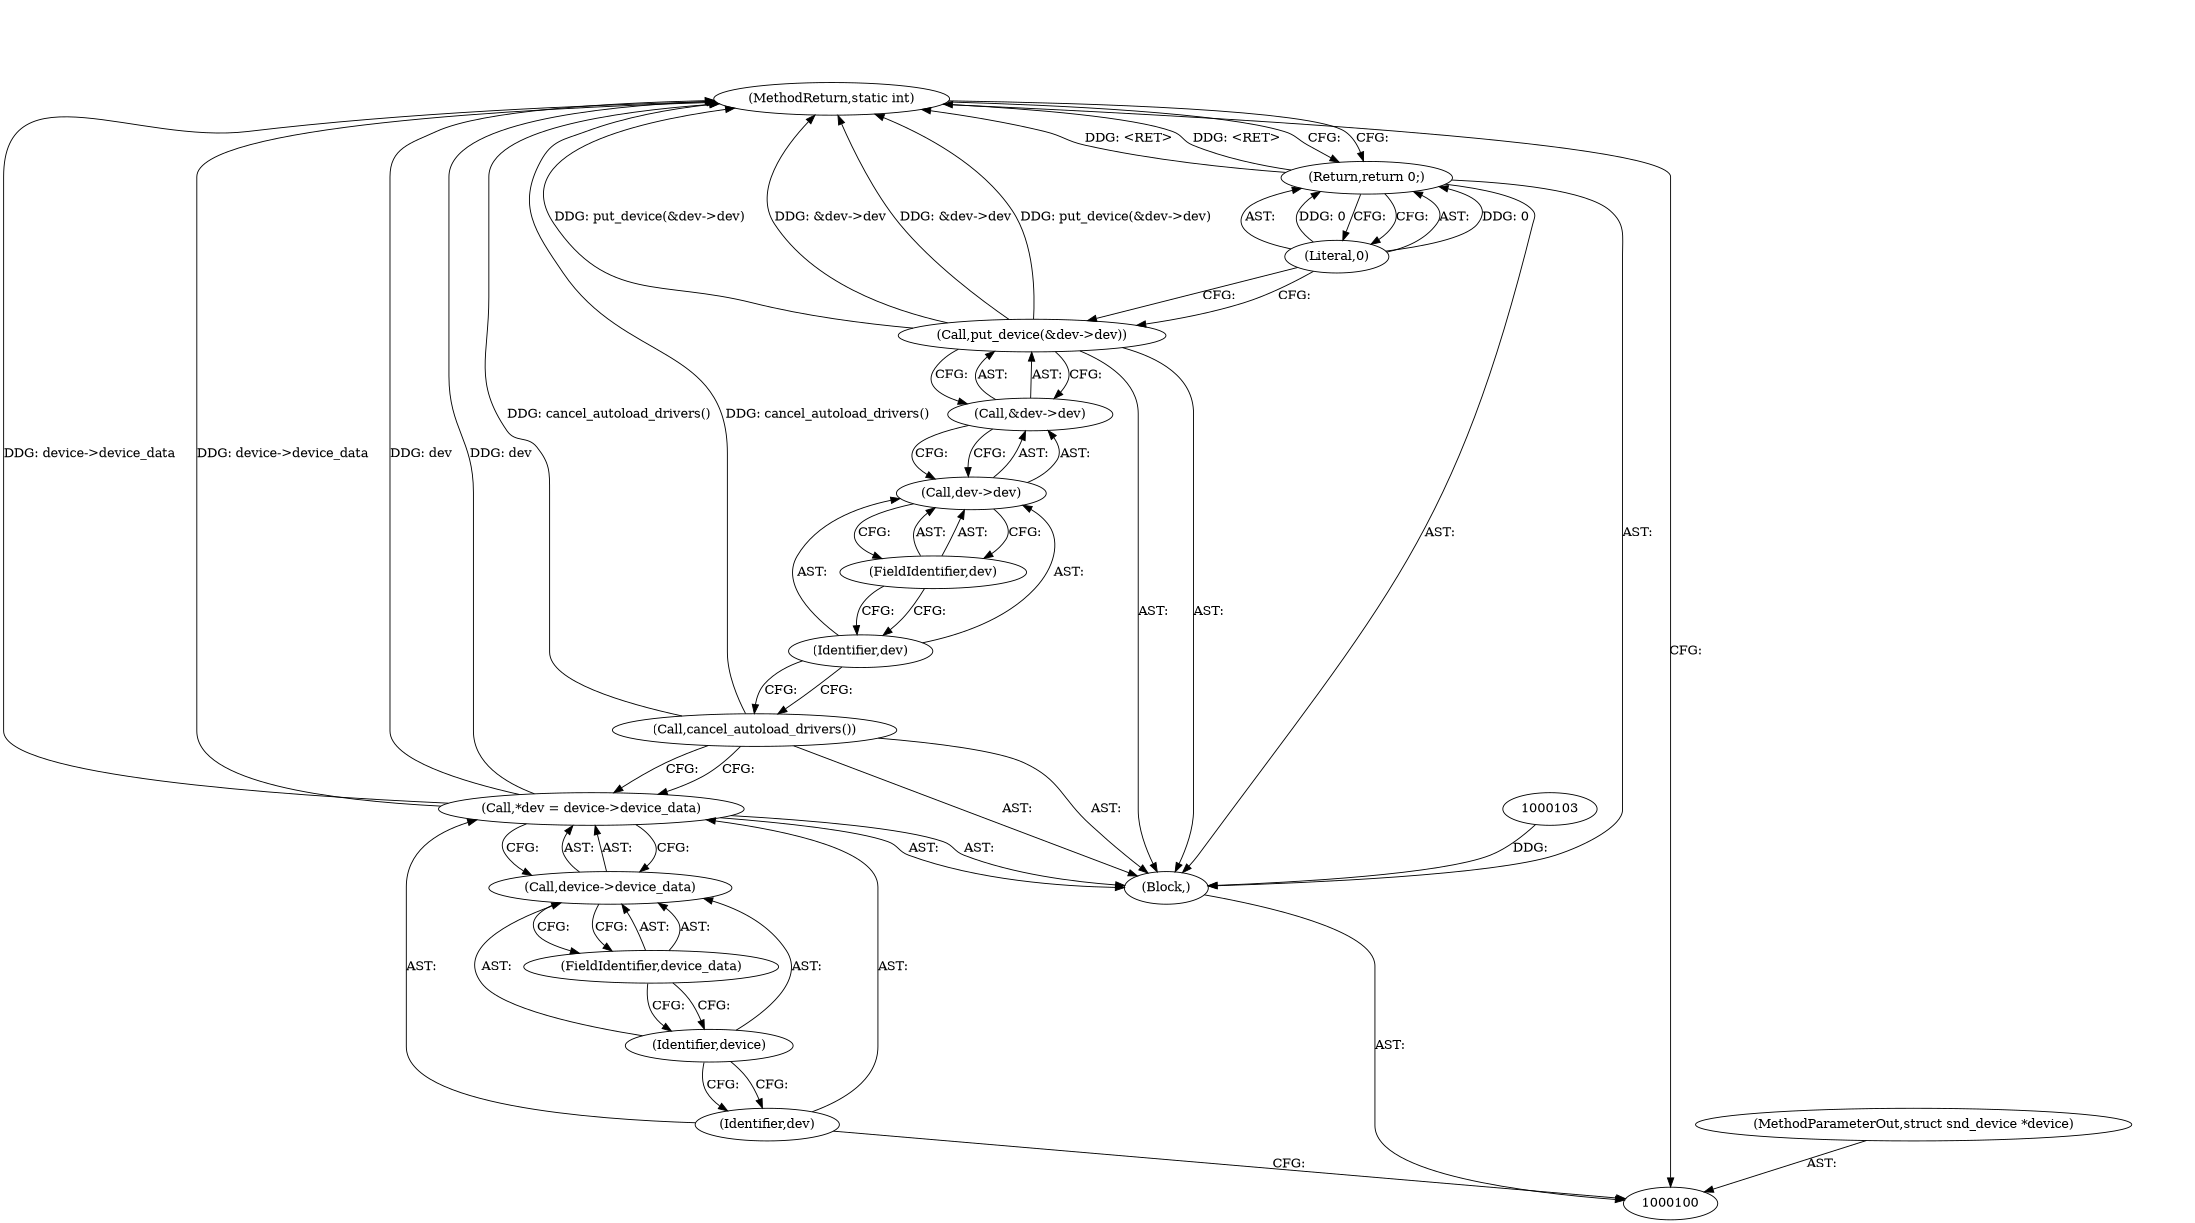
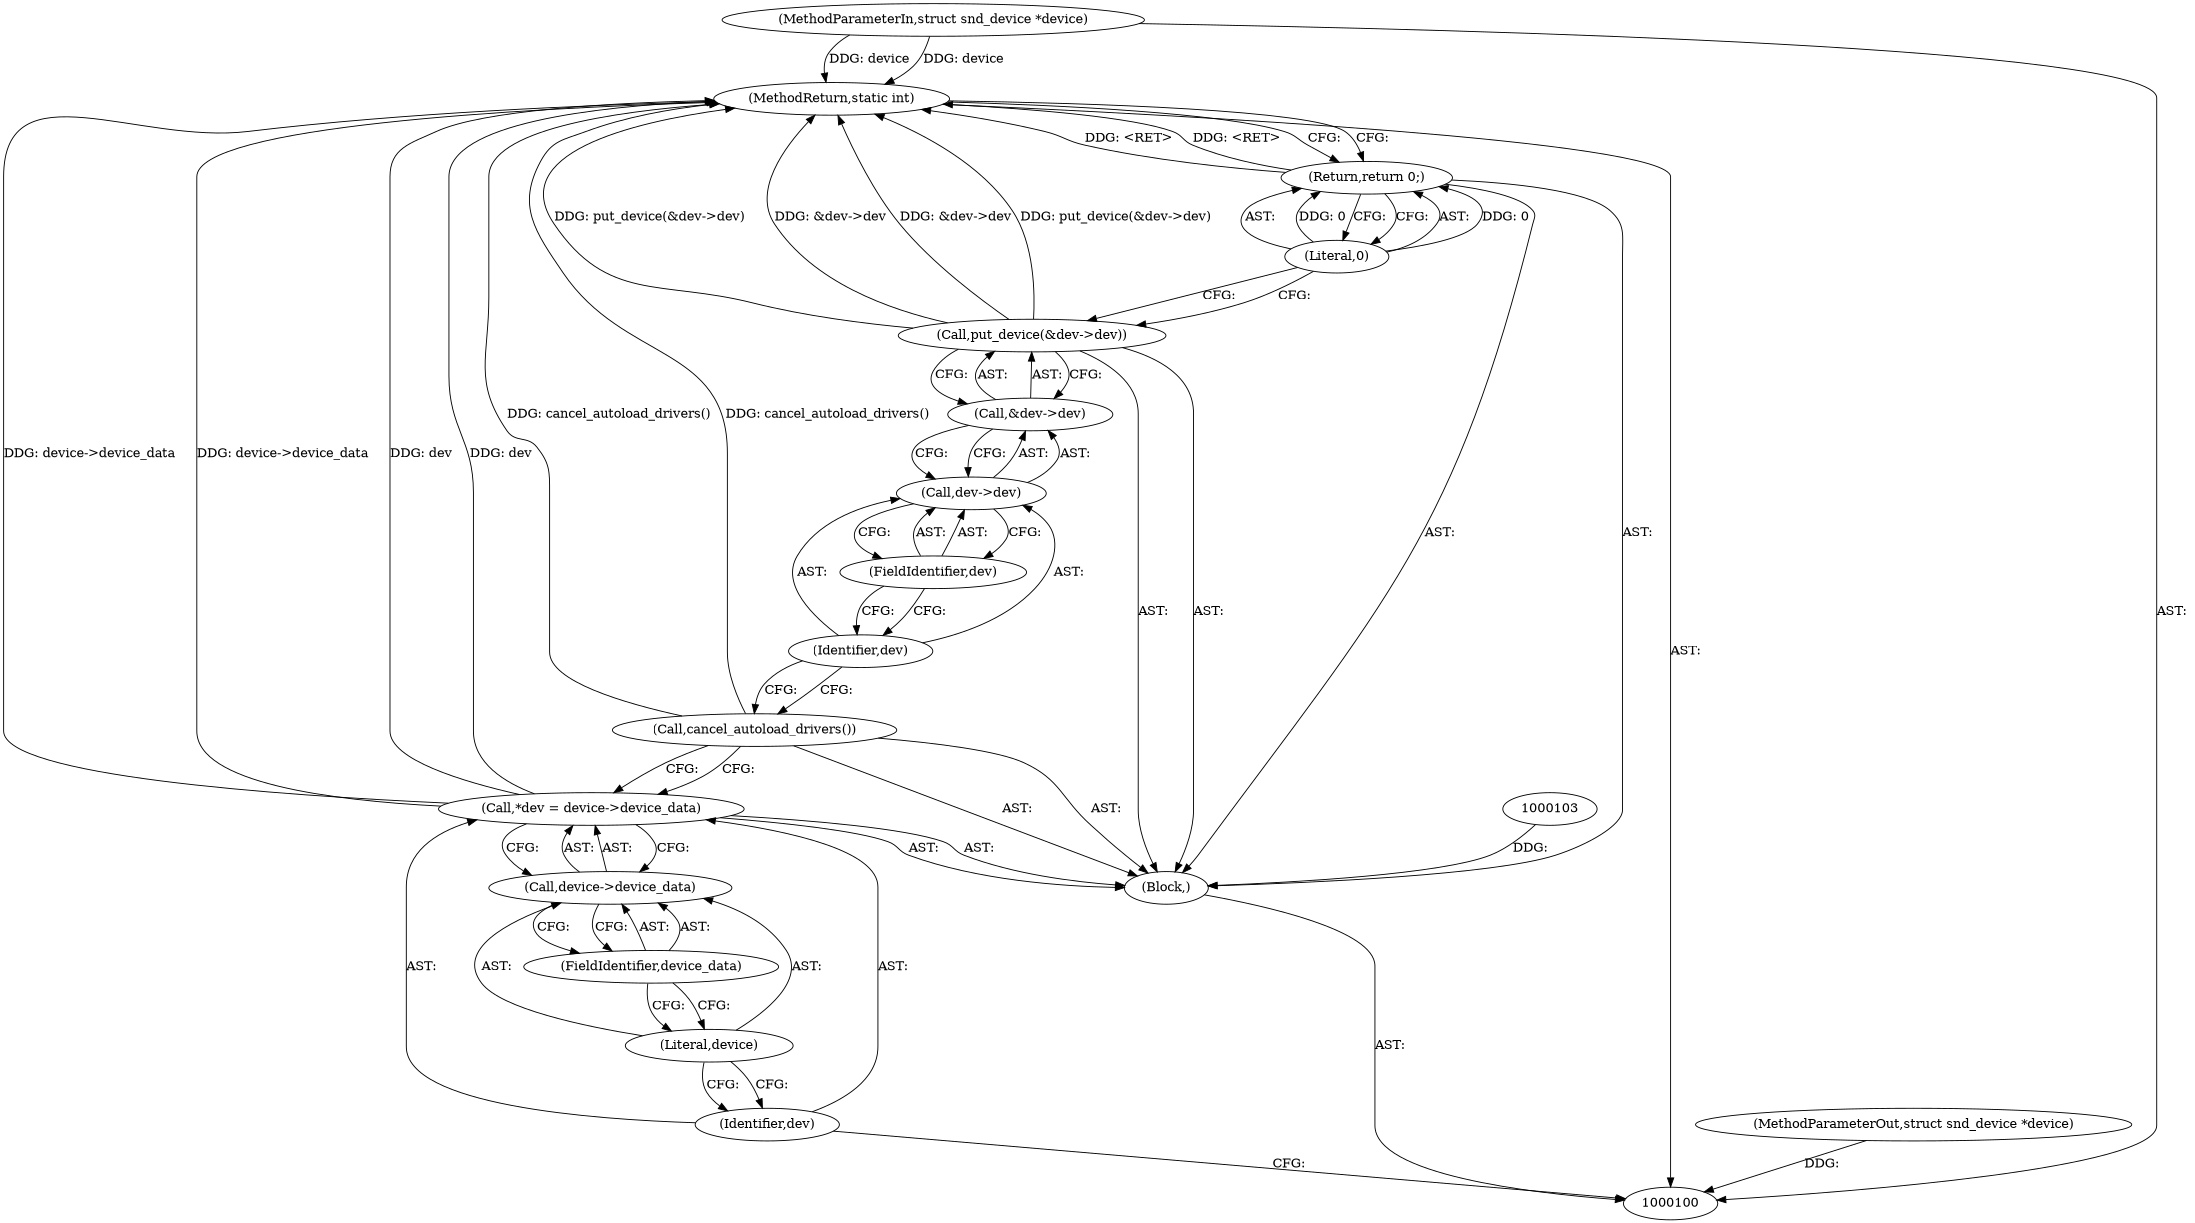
  digraph {
    n1 [label="(MethodReturn,static int)"]
    n2 [label="(Return,return 0;)"]
    1000100
    n4 [label="(Block,)"]
    n5 [label="(Literal,0)"]
+   n6 [label="(MethodParameterIn,struct snd_device *device)"]
    n7 [label="(MethodParameterOut,struct snd_device *device)"]
    n8 [label="(Call,*dev = device->device_data)"]
    n9 [label="(Call,device->device_data)"]
    n10 [label="(FieldIdentifier,device_data)"]
    n11 [label="(Identifier,dev)"]
-   n12 [label="(Identifier,device)"]
+   n12 [label="(Literal,device)"]
    n13 [label="(Call,cancel_autoload_drivers())"]
    n14 [label="(Call,&dev->dev)"]
    n15 [label="(Call,dev->dev)"]
    n16 [label="(Call,put_device(&dev->dev))"]
    n17 [label="(FieldIdentifier,dev)"]
    n18 [label="(Identifier,dev)"]
    1000103
    n1 -> n2 [label="CFG: "]
    n1 -> n2 [label="CFG: "]
-   n1 -> 1000100 [label="CFG: "]
+   n1 -> 1000100 [label="AST: "]
    n2 -> n1 [label="DDG: <RET>"]
    n2 -> n1 [label="DDG: <RET>"]
    n2 -> n4 [label="AST: "]
    n2 -> n4 [label="AST: "]
    n2 -> n5 [label="CFG: "]
    n2 -> n5 [label="CFG: "]
    n4 -> 1000100 [label="AST: "]
    n5 -> n2 [label="AST: "]
    n5 -> n2 [label="DDG: 0"]
    n5 -> n2 [label="AST: "]
    n5 -> n2 [label="DDG: 0"]
    n5 -> n16 [label="CFG: "]
    n5 -> n16 [label="CFG: "]
-   n7 -> 1000100 [label="AST: "]
+   n6 -> n1 [label="DDG: device"]
+   n6 -> n1 [label="DDG: device"]
+   n6 -> 1000100 [label="AST: "]
+   n7 -> 1000100 [label="DDG: "]
    n8 -> n1 [label="DDG: dev"]
    n8 -> n1 [label="DDG: device->device_data"]
    n8 -> n1 [label="DDG: dev"]
    n8 -> n1 [label="DDG: device->device_data"]
    n8 -> n4 [label="AST: "]
    n8 -> n4 [label="AST: "]
    n8 -> n9 [label="CFG: "]
    n8 -> n9 [label="CFG: "]
    n9 -> n8 [label="AST: "]
    n9 -> n8 [label="AST: "]
    n9 -> n10 [label="CFG: "]
    n9 -> n10 [label="CFG: "]
    n10 -> n9 [label="AST: "]
    n10 -> n9 [label="AST: "]
    n10 -> n12 [label="CFG: "]
    n10 -> n12 [label="CFG: "]
    n11 -> 1000100 [label="CFG: "]
    n11 -> n8 [label="AST: "]
    n11 -> n8 [label="AST: "]
    n12 -> n9 [label="AST: "]
    n12 -> n9 [label="AST: "]
    n12 -> n11 [label="CFG: "]
    n12 -> n11 [label="CFG: "]
    n13 -> n1 [label="DDG: cancel_autoload_drivers()"]
    n13 -> n1 [label="DDG: cancel_autoload_drivers()"]
    n13 -> n4 [label="AST: "]
    n13 -> n4 [label="AST: "]
    n13 -> n8 [label="CFG: "]
    n13 -> n8 [label="CFG: "]
    n14 -> n15 [label="CFG: "]
    n14 -> n15 [label="CFG: "]
    n14 -> n16 [label="AST: "]
    n14 -> n16 [label="AST: "]
    n15 -> n14 [label="AST: "]
    n15 -> n14 [label="AST: "]
    n15 -> n17 [label="CFG: "]
    n15 -> n17 [label="CFG: "]
    n16 -> n1 [label="DDG: &dev->dev"]
    n16 -> n1 [label="DDG: put_device(&dev->dev)"]
    n16 -> n1 [label="DDG: &dev->dev"]
    n16 -> n1 [label="DDG: put_device(&dev->dev)"]
    n16 -> n4 [label="AST: "]
    n16 -> n4 [label="AST: "]
    n16 -> n14 [label="CFG: "]
    n16 -> n14 [label="CFG: "]
    n17 -> n15 [label="AST: "]
    n17 -> n15 [label="AST: "]
    n17 -> n18 [label="CFG: "]
    n17 -> n18 [label="CFG: "]
    n18 -> n13 [label="CFG: "]
    n18 -> n13 [label="CFG: "]
    n18 -> n15 [label="AST: "]
    n18 -> n15 [label="AST: "]
    1000103 -> n4 [label="DDG: "]
  }
